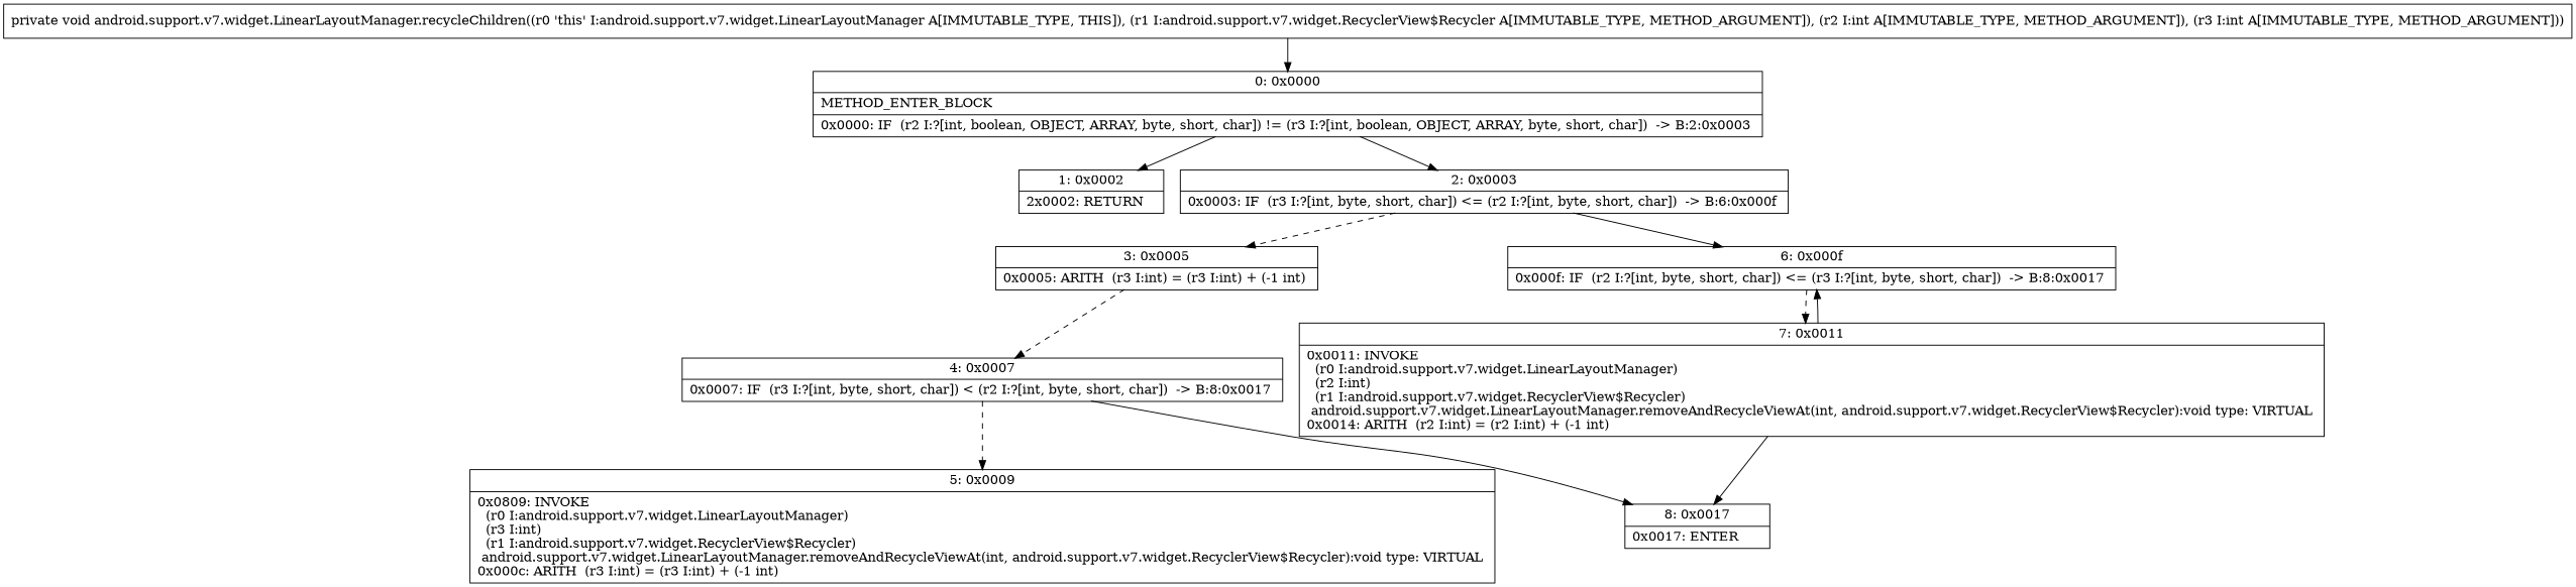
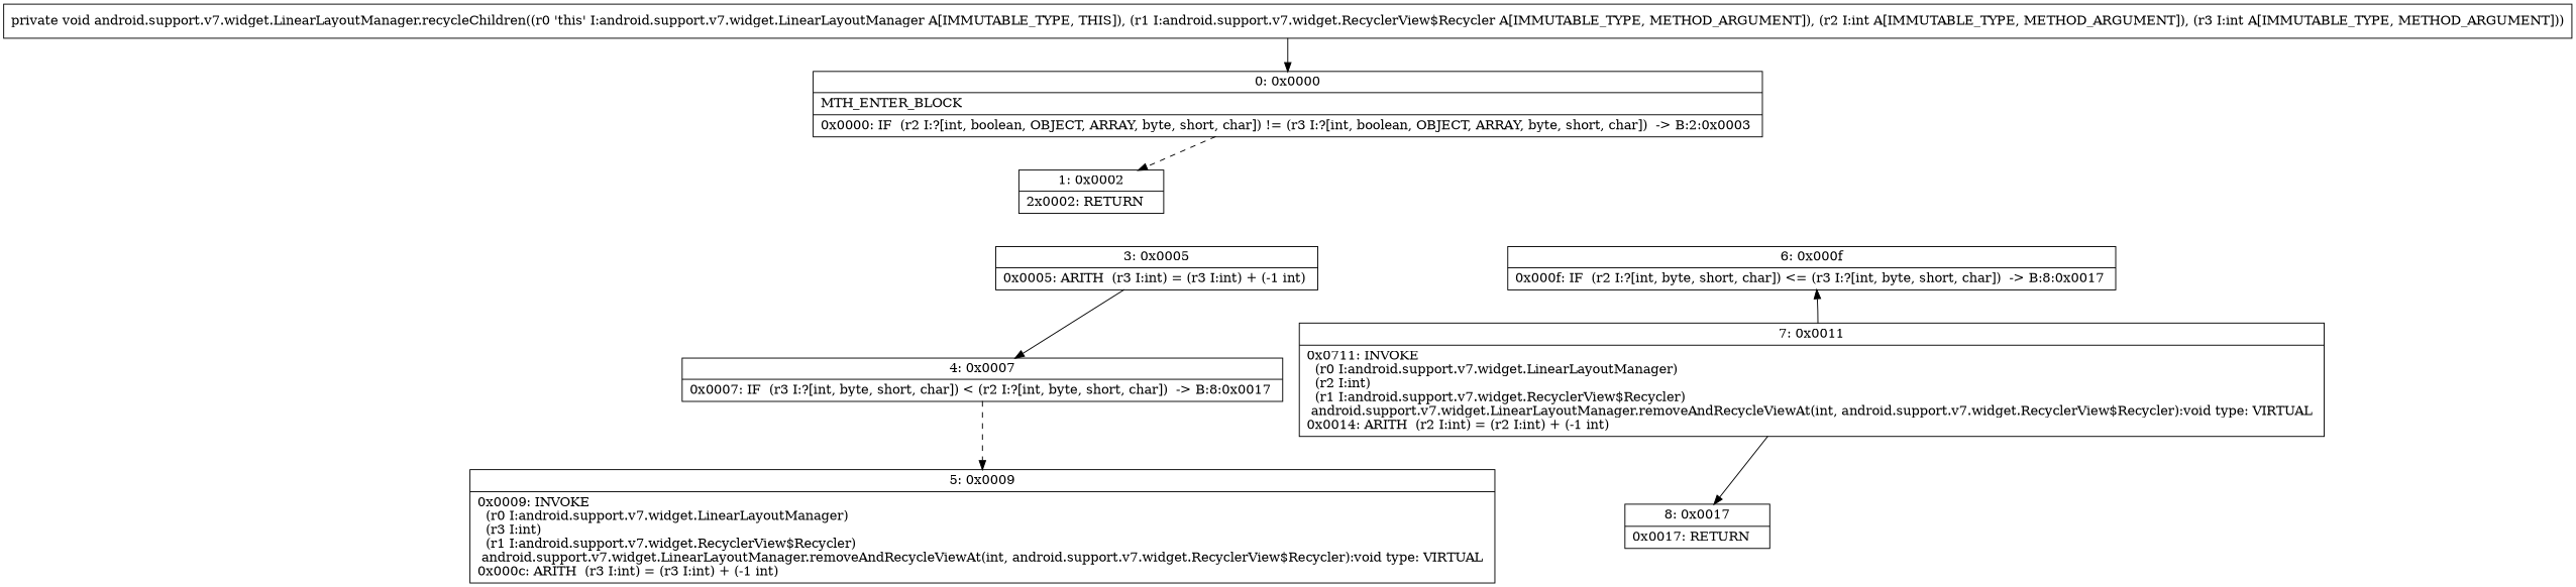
  digraph {
    node [shape=record]
-   n1 [label="{0\:\ 0x0000|METHOD_ENTER_BLOCK\l|0x0000: IF  (r2 I:?[int, boolean, OBJECT, ARRAY, byte, short, char]) != (r3 I:?[int, boolean, OBJECT, ARRAY, byte, short, char])  \-\> B:2:0x0003 \l}"]
+   n1 [label="{0\:\ 0x0000|MTH_ENTER_BLOCK\l|0x0000: IF  (r2 I:?[int, boolean, OBJECT, ARRAY, byte, short, char]) != (r3 I:?[int, boolean, OBJECT, ARRAY, byte, short, char])  \-\> B:2:0x0003 \l}"]
    n2 [label="{1\:\ 0x0002|2x0002: RETURN   \l}"]
-   n3 [label="{2\:\ 0x0003|0x0003: IF  (r3 I:?[int, byte, short, char]) \<= (r2 I:?[int, byte, short, char])  \-\> B:6:0x000f \l}"]
    n4 [label="{3\:\ 0x0005|0x0005: ARITH  (r3 I:int) = (r3 I:int) + (\-1 int) \l}"]
    n5 [label="{6\:\ 0x000f|0x000f: IF  (r2 I:?[int, byte, short, char]) \<= (r3 I:?[int, byte, short, char])  \-\> B:8:0x0017 \l}"]
    n6 [label="{4\:\ 0x0007|0x0007: IF  (r3 I:?[int, byte, short, char]) \< (r2 I:?[int, byte, short, char])  \-\> B:8:0x0017 \l}"]
-   n7 [label="{7\:\ 0x0011|0x0011: INVOKE  \l  (r0 I:android.support.v7.widget.LinearLayoutManager)\l  (r2 I:int)\l  (r1 I:android.support.v7.widget.RecyclerView$Recycler)\l android.support.v7.widget.LinearLayoutManager.removeAndRecycleViewAt(int, android.support.v7.widget.RecyclerView$Recycler):void type: VIRTUAL \l0x0014: ARITH  (r2 I:int) = (r2 I:int) + (\-1 int) \l}"]
-   n8 [label="{5\:\ 0x0009|0x0809: INVOKE  \l  (r0 I:android.support.v7.widget.LinearLayoutManager)\l  (r3 I:int)\l  (r1 I:android.support.v7.widget.RecyclerView$Recycler)\l android.support.v7.widget.LinearLayoutManager.removeAndRecycleViewAt(int, android.support.v7.widget.RecyclerView$Recycler):void type: VIRTUAL \l0x000c: ARITH  (r3 I:int) = (r3 I:int) + (\-1 int) \l}"]
-   n9 [label="{8\:\ 0x0017|0x0017: ENTER   \l}"]
+   n7 [label="{7\:\ 0x0011|0x0711: INVOKE  \l  (r0 I:android.support.v7.widget.LinearLayoutManager)\l  (r2 I:int)\l  (r1 I:android.support.v7.widget.RecyclerView$Recycler)\l android.support.v7.widget.LinearLayoutManager.removeAndRecycleViewAt(int, android.support.v7.widget.RecyclerView$Recycler):void type: VIRTUAL \l0x0014: ARITH  (r2 I:int) = (r2 I:int) + (\-1 int) \l}"]
+   n8 [label="{5\:\ 0x0009|0x0009: INVOKE  \l  (r0 I:android.support.v7.widget.LinearLayoutManager)\l  (r3 I:int)\l  (r1 I:android.support.v7.widget.RecyclerView$Recycler)\l android.support.v7.widget.LinearLayoutManager.removeAndRecycleViewAt(int, android.support.v7.widget.RecyclerView$Recycler):void type: VIRTUAL \l0x000c: ARITH  (r3 I:int) = (r3 I:int) + (\-1 int) \l}"]
+   n9 [label="{8\:\ 0x0017|0x0017: RETURN   \l}"]
    n10 [label="{private void android.support.v7.widget.LinearLayoutManager.recycleChildren((r0 'this' I:android.support.v7.widget.LinearLayoutManager A[IMMUTABLE_TYPE, THIS]), (r1 I:android.support.v7.widget.RecyclerView$Recycler A[IMMUTABLE_TYPE, METHOD_ARGUMENT]), (r2 I:int A[IMMUTABLE_TYPE, METHOD_ARGUMENT]), (r3 I:int A[IMMUTABLE_TYPE, METHOD_ARGUMENT])) }"]
-   n1 -> n2 [style=solid]
-   n1 -> n3
-   n3 -> n4 [style=dashed]
-   n3 -> n5
-   n4 -> n6 [style=dashed]
-   n5 -> n7 [style=dashed]
+   n1 -> n2 [style=dashed]
+   n4 -> n6
    n6 -> n8 [style=dashed]
-   n6 -> n9
    n7 -> n5
    n7 -> n9
    n10 -> n1
  }
